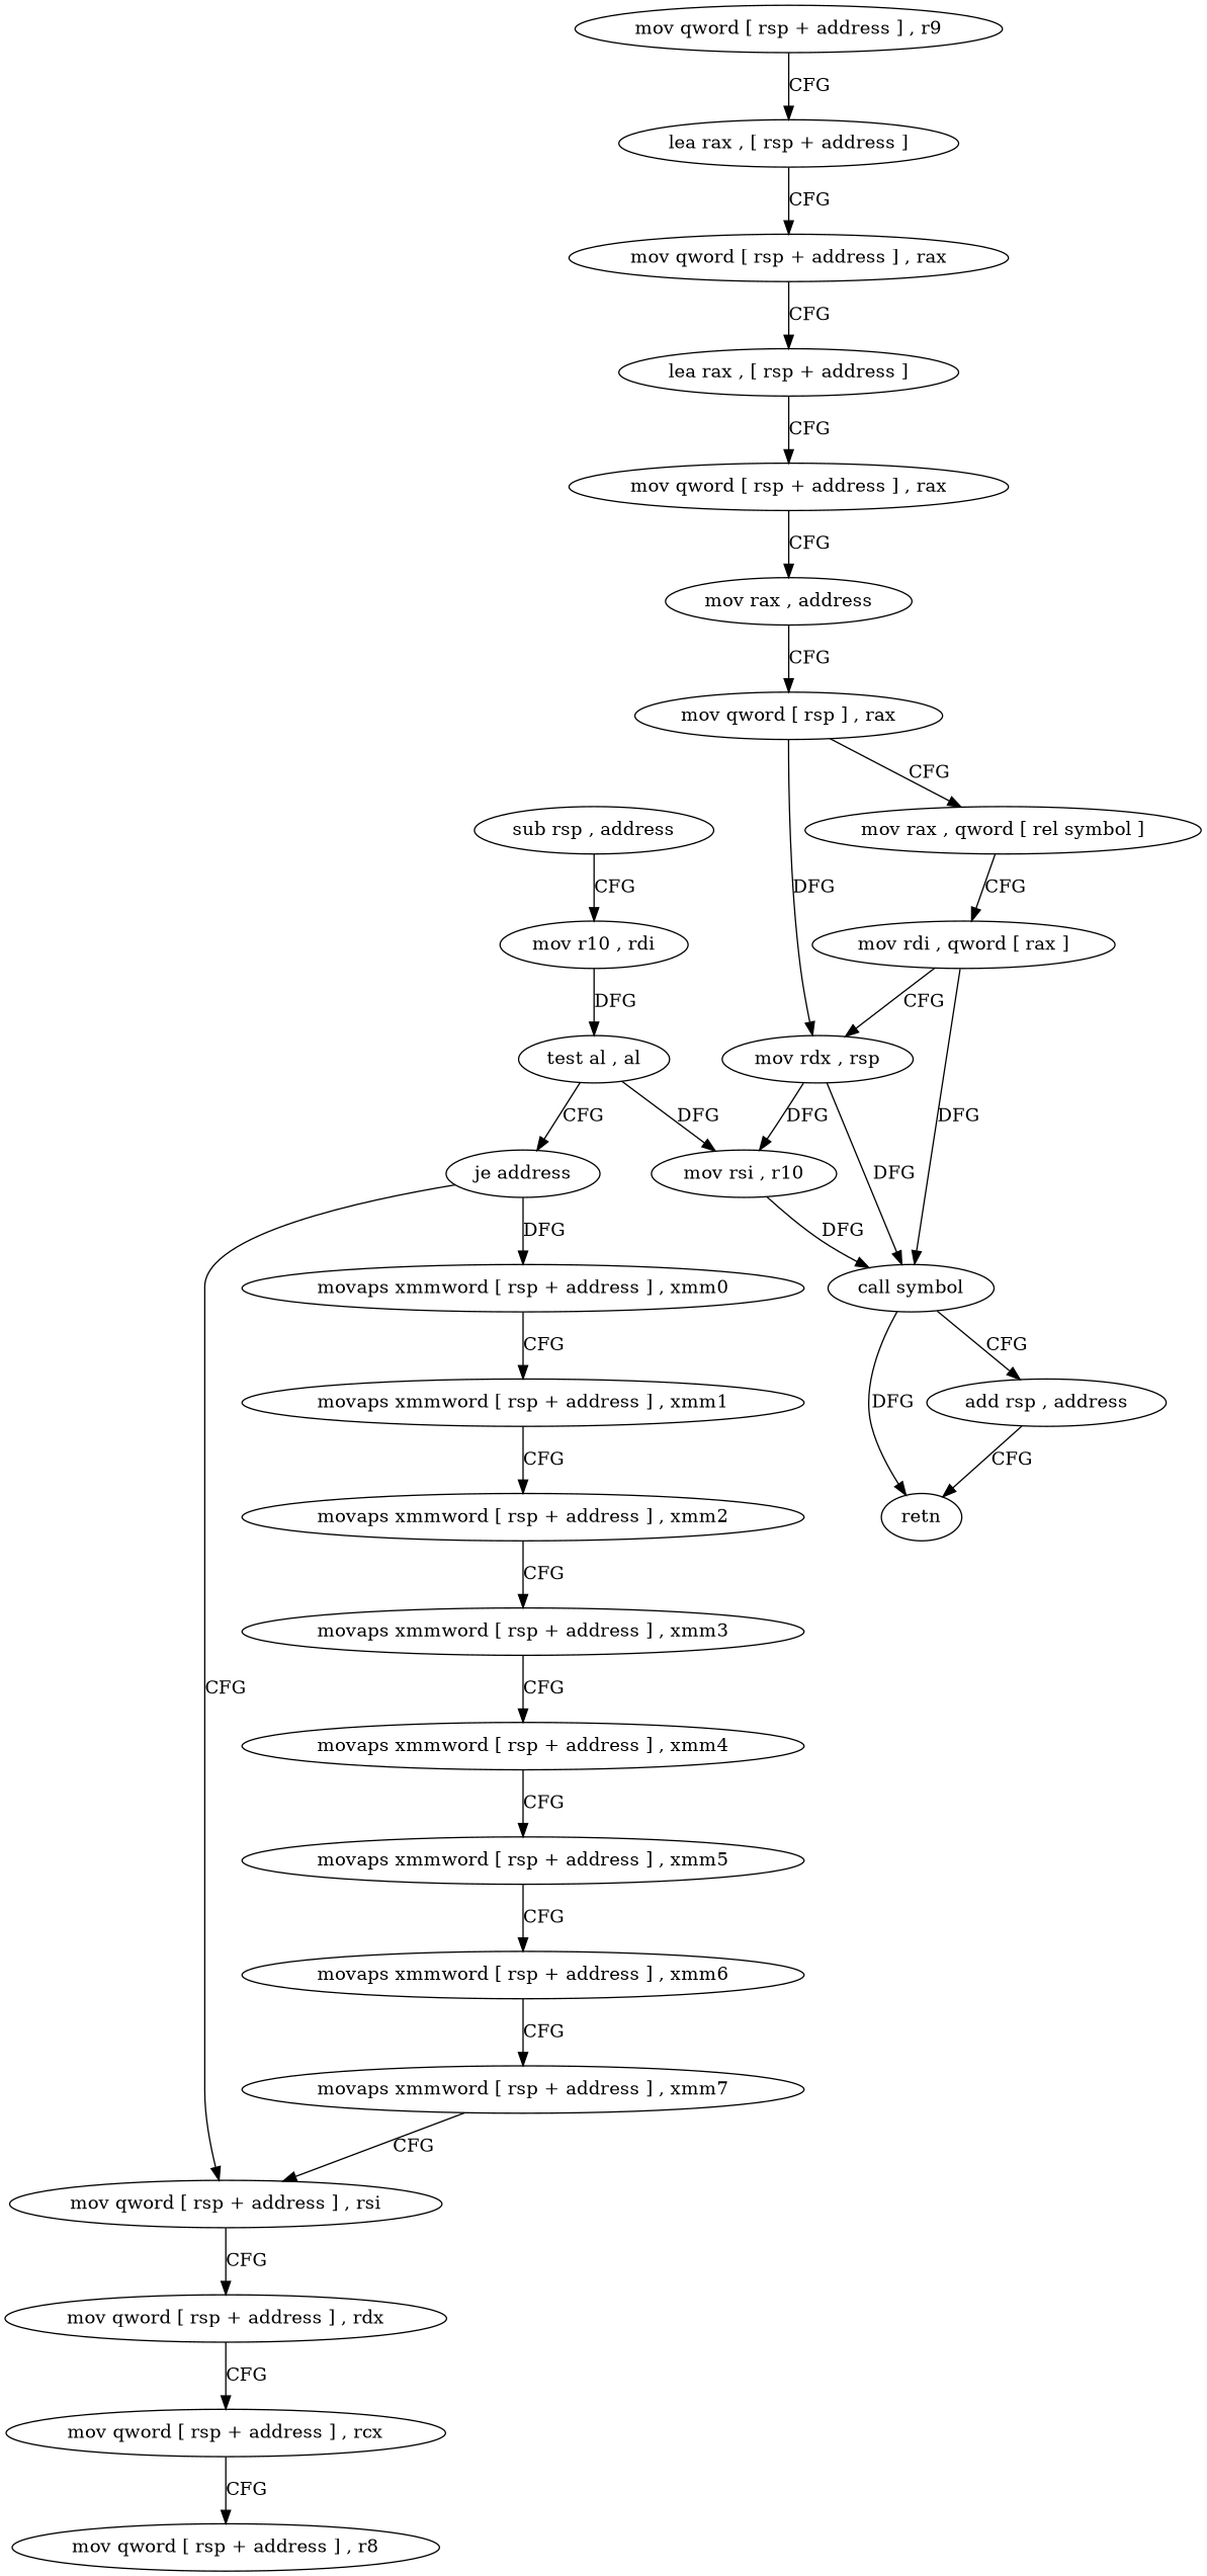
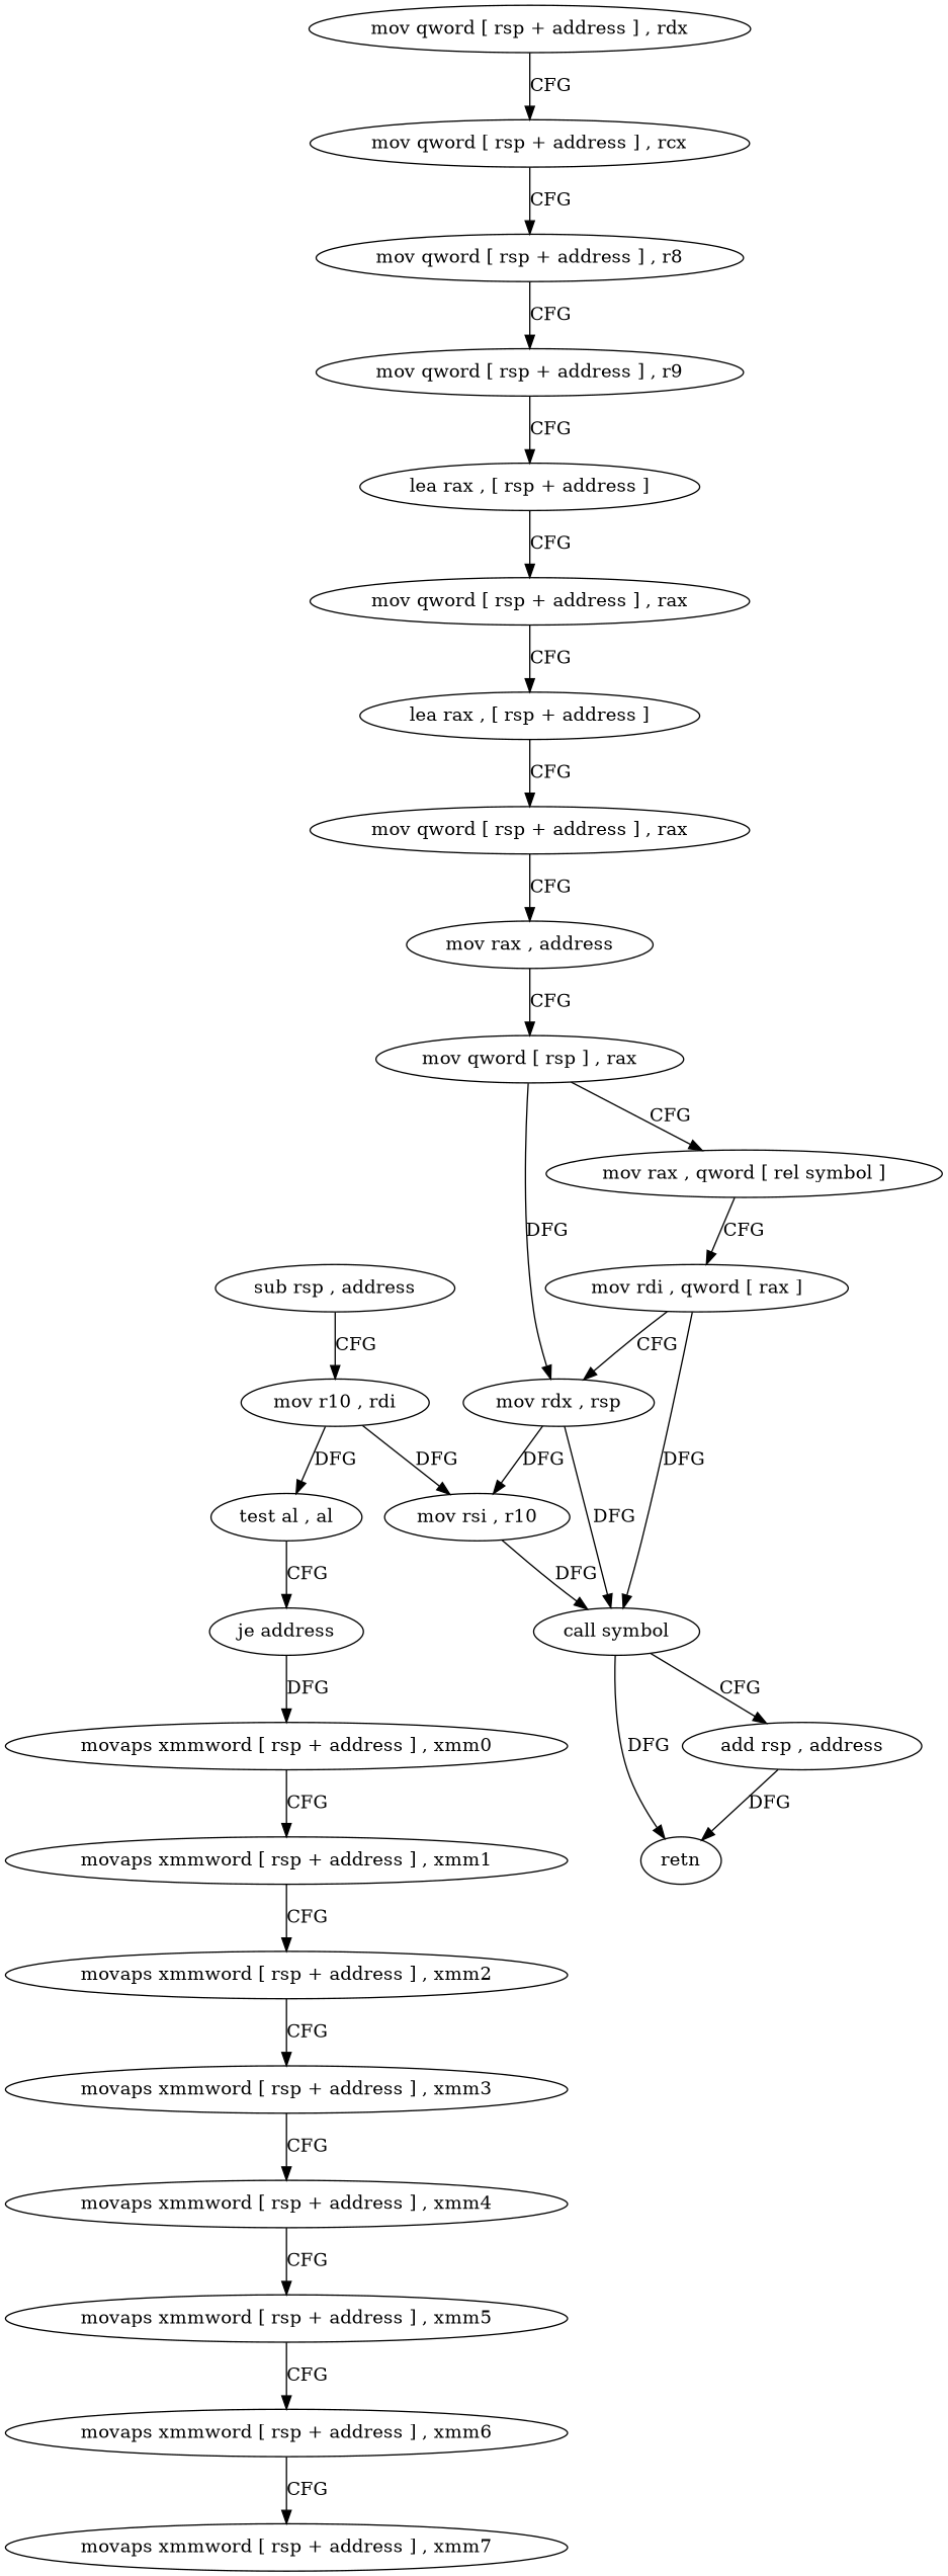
  digraph {
    n1 [label="sub rsp , address"]
    n2 [label="mov r10 , rdi"]
    n3 [label="test al , al"]
    n4 [label="mov rsi , r10"]
    n5 [label="je address"]
    n6 [label="call symbol"]
-   n7 [label="mov qword [ rsp + address ] , rsi"]
    n8 [label="movaps xmmword [ rsp + address ] , xmm0"]
    n9 [label="mov qword [ rsp + address ] , rdx"]
    n10 [label="movaps xmmword [ rsp + address ] , xmm1"]
    n11 [label="mov qword [ rsp + address ] , rcx"]
    n12 [label="movaps xmmword [ rsp + address ] , xmm2"]
    n13 [label="mov qword [ rsp + address ] , r8"]
    n14 [label="mov qword [ rsp + address ] , r9"]
    n15 [label="lea rax , [ rsp + address ]"]
    n16 [label="mov qword [ rsp + address ] , rax"]
    n17 [label="lea rax , [ rsp + address ]"]
    n18 [label="mov qword [ rsp + address ] , rax"]
    n19 [label="mov rax , address"]
    n20 [label="mov qword [ rsp ] , rax"]
    n21 [label="mov rax , qword [ rel symbol ]"]
    n22 [label="mov rdx , rsp"]
    n23 [label="mov rdi , qword [ rax ]"]
    n24 [label="add rsp , address"]
    n25 [label=retn]
    n26 [label="movaps xmmword [ rsp + address ] , xmm3"]
    n27 [label="movaps xmmword [ rsp + address ] , xmm4"]
    n28 [label="movaps xmmword [ rsp + address ] , xmm5"]
    n29 [label="movaps xmmword [ rsp + address ] , xmm6"]
    n30 [label="movaps xmmword [ rsp + address ] , xmm7"]
    n1 -> n2 [label=CFG]
    n2 -> n3 [label=DFG]
-   n3 -> n4 [label=DFG]
+   n2 -> n4 [label=DFG]
    n3 -> n5 [label=CFG]
    n4 -> n6 [label=DFG]
-   n5 -> n7 [label=CFG]
    n5 -> n8 [label=DFG]
    n6 -> n24 [label=CFG]
    n6 -> n25 [label=DFG]
-   n7 -> n9 [label=CFG]
    n8 -> n10 [label=CFG]
    n9 -> n11 [label=CFG]
    n10 -> n12 [label=CFG]
    n11 -> n13 [label=CFG]
    n12 -> n26 [label=CFG]
+   n13 -> n14 [label=CFG]
    n14 -> n15 [label=CFG]
    n15 -> n16 [label=CFG]
    n16 -> n17 [label=CFG]
    n17 -> n18 [label=CFG]
    n18 -> n19 [label=CFG]
    n19 -> n20 [label=CFG]
    n20 -> n21 [label=CFG]
    n20 -> n22 [label=DFG]
    n21 -> n23 [label=CFG]
    n22 -> n4 [label=DFG]
    n22 -> n6 [label=DFG]
    n23 -> n6 [label=DFG]
    n23 -> n22 [label=CFG]
-   n24 -> n25 [label=CFG]
+   n24 -> n25 [label=DFG]
    n26 -> n27 [label=CFG]
    n27 -> n28 [label=CFG]
    n28 -> n29 [label=CFG]
    n29 -> n30 [label=CFG]
-   n30 -> n7 [label=CFG]
  }
